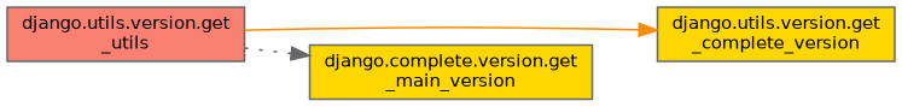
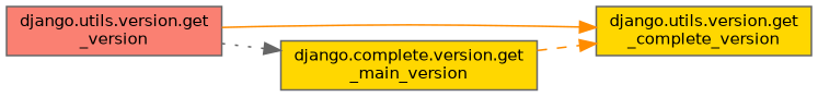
  digraph {
    rankdir=LR
    node [color=grey40 fillcolor=gold fontname=Helvetica fontsize=10 shape=box style=filled]
    edge [color=darkorange fontname=Helvetica fontsize=10 labelfontname=Helvetica labelfontsize=10]
-   n1 [color=gray40 fillcolor=salmon fontcolor=black height=0.2 label="django.utils.version.get\l_utils" width=0.4]
+   n1 [color=gray40 fillcolor=salmon fontcolor=black height=0.2 label="django.utils.version.get\l_version" width=0.4]
    n2 [height=0.2 label="django.utils.version.get\l_complete_version" width=0.4]
    n3 [height=0.2 label="django.complete.version.get\l_main_version" width=0.4]
    n1 -> n2 [style=solid]
    n1 -> n3 [color=gray40 style=dotted]
+   n3 -> n2 [style=dashed]
  }
